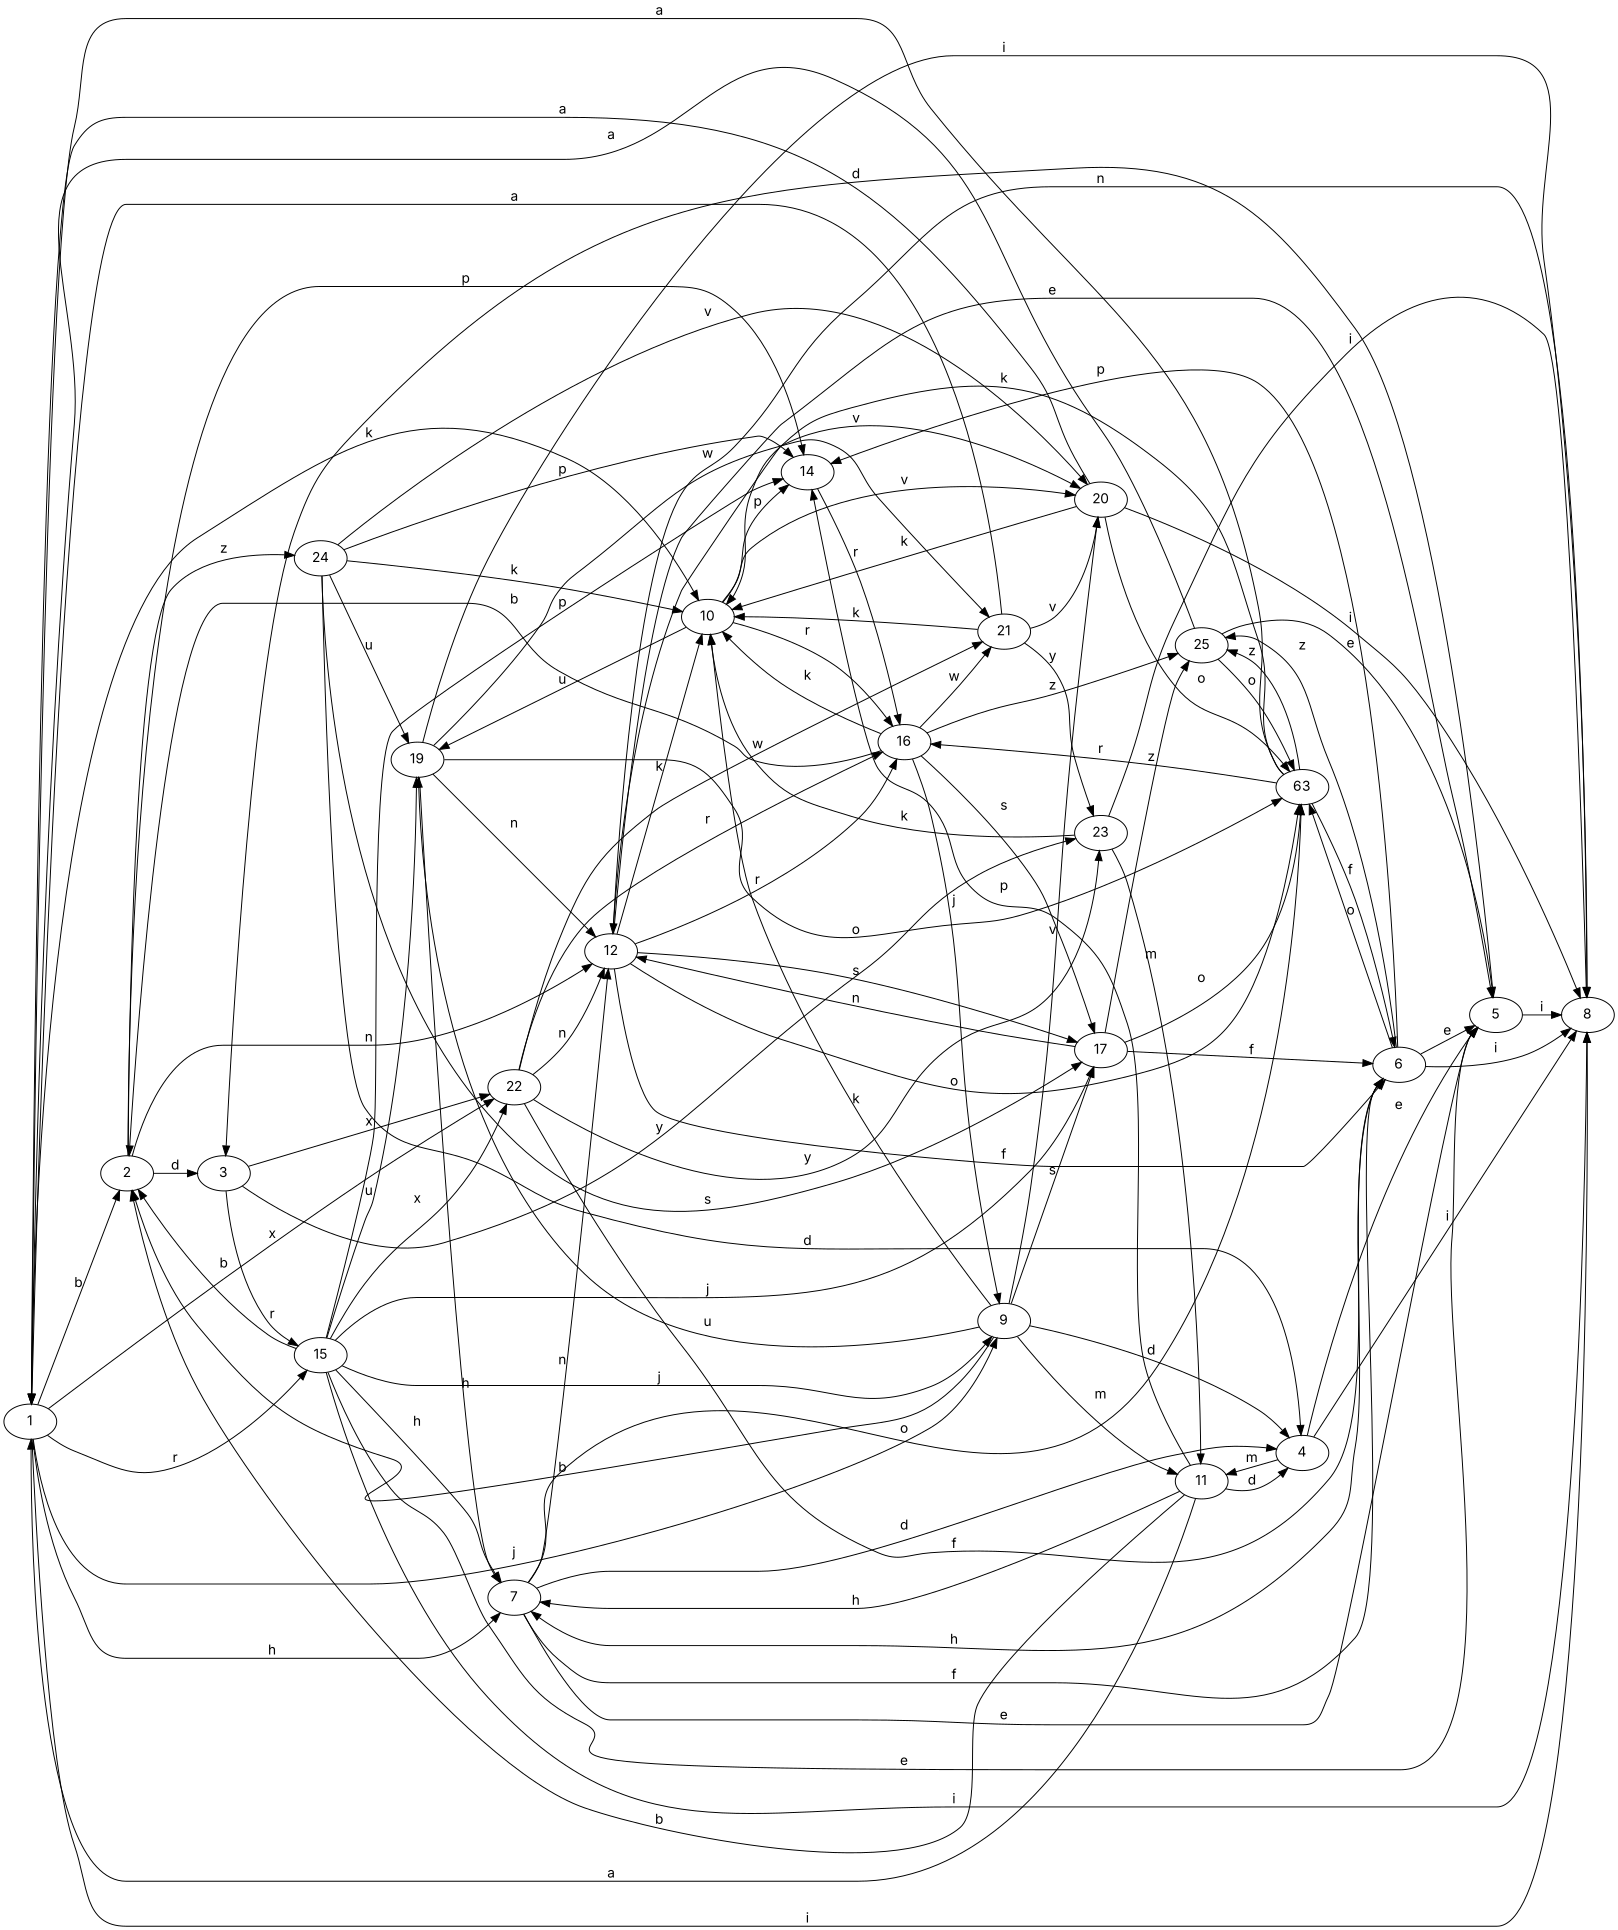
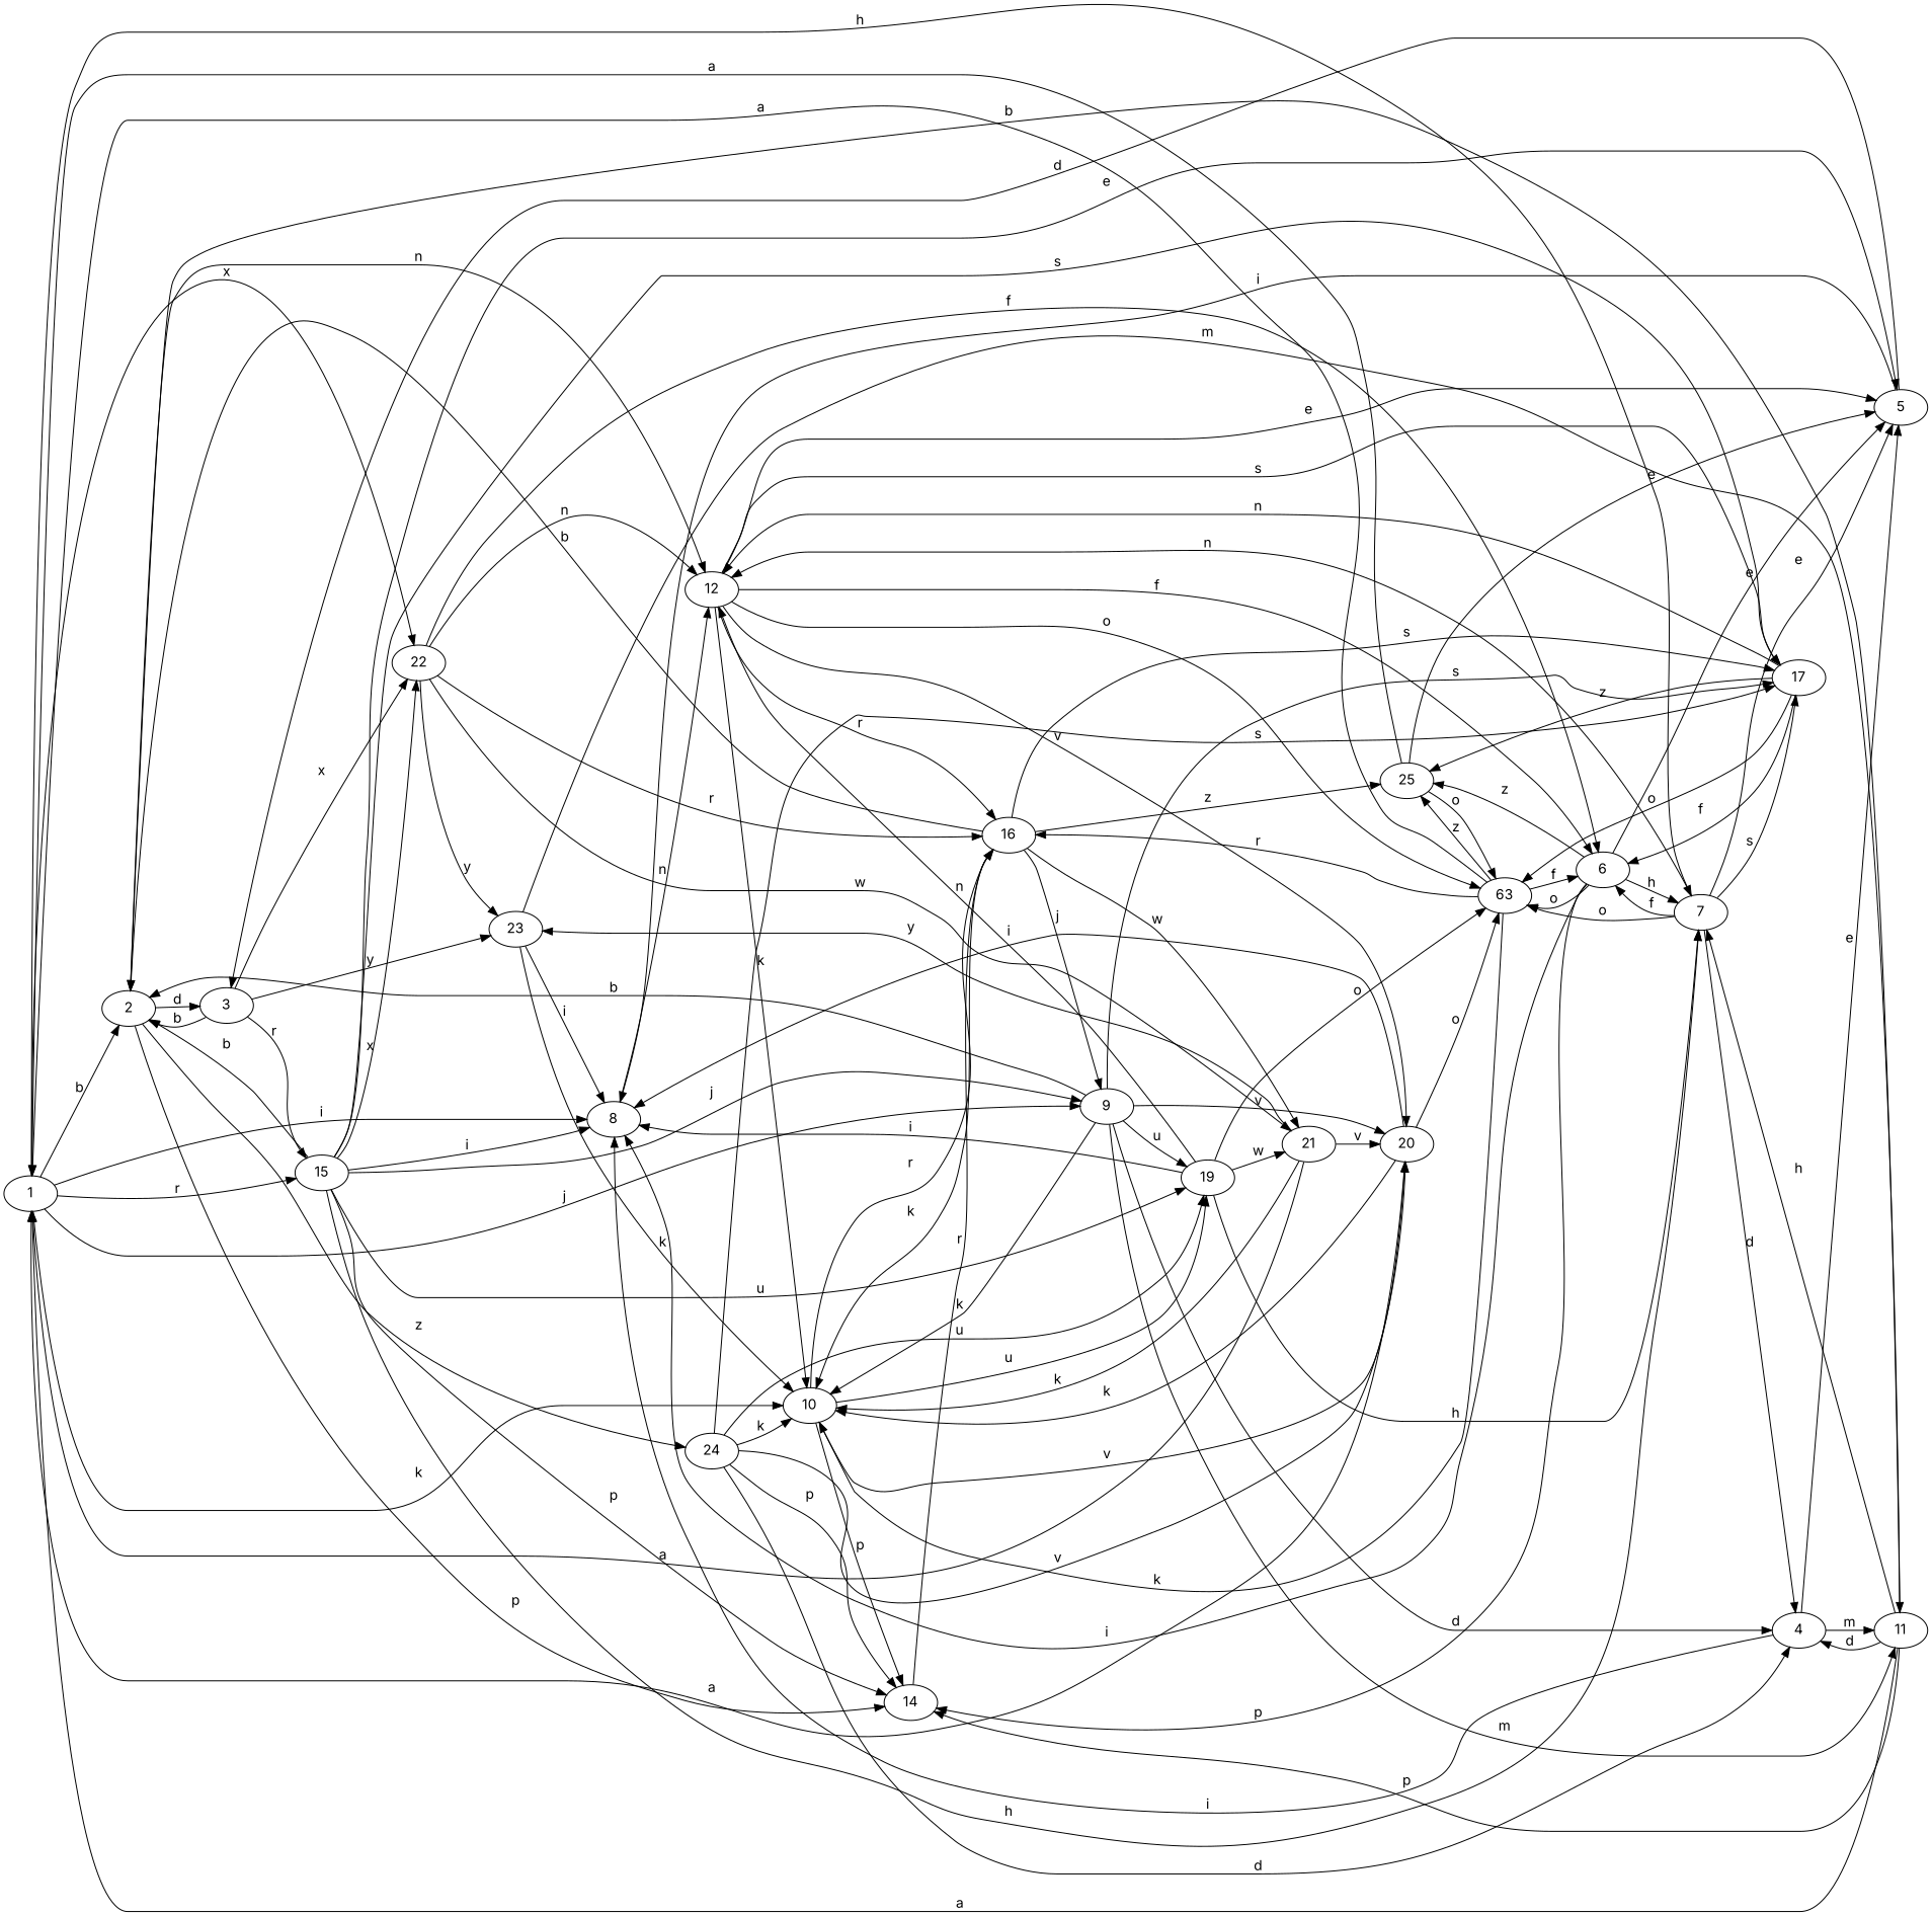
  strict digraph {
    fontname=Inter
    rankdir=LR
    node [fontname=Inter]
    edge [fontname=Inter]
    1
    2
    7
    8
    9
    10
    15
    22
    3
    12
    14
    24
    6
    4
    5
    n16 [label=63]
    17
    11
    19
    20
    16
    23
    21
    25
    1 -> 2 [label=b]
    1 -> 7 [label=h]
    1 -> 8 [label=i]
    1 -> 9 [label=j]
    1 -> 10 [label=k]
    1 -> 15 [label=r]
    1 -> 22 [label=x]
    2 -> 3 [label=d]
    2 -> 12 [label=n]
    2 -> 14 [label=p]
    2 -> 24 [label=z]
    7 -> 12 [label=n]
    7 -> 6 [label=f]
    7 -> 4 [label=d]
    7 -> 5 [label=e]
    7 -> n16 [label=o]
+   7 -> 17 [label=s]
    8 -> 12 [label=n]
    9 -> 2 [label=b]
    9 -> 10 [label=k]
    9 -> 4 [label=d]
    9 -> 17 [label=s]
    9 -> 11 [label=m]
    9 -> 19 [label=u]
    9 -> 20 [label=v]
    10 -> 14 [label=p]
    10 -> 19 [label=u]
    10 -> 20 [label=v]
    10 -> 16 [label=r]
    15 -> 2 [label=b]
    15 -> 7 [label=h]
    15 -> 8 [label=i]
    15 -> 9 [label=j]
    15 -> 22 [label=x]
    15 -> 14 [label=p]
    15 -> 5 [label=e]
-   15 -> 17 [label=j]
+   15 -> 17 [label=s]
    15 -> 19 [label=u]
    22 -> 12 [label=n]
    22 -> 6 [label=f]
    22 -> 16 [label=r]
    22 -> 23 [label=y]
    22 -> 21 [label=w]
+   3 -> 2 [label=b]
    3 -> 15 [label=r]
    3 -> 22 [label=x]
    3 -> 23 [label=y]
    12 -> 10 [label=k]
    12 -> 6 [label=f]
    12 -> 5 [label=e]
    12 -> n16 [label=o]
    12 -> 17 [label=s]
    12 -> 20 [label=v]
    12 -> 16 [label=r]
    14 -> 16 [label=r]
    24 -> 10 [label=k]
    24 -> 14 [label=p]
    24 -> 4 [label=d]
    24 -> 17 [label=s]
    24 -> 19 [label=u]
    24 -> 20 [label=v]
    6 -> 7 [label=h]
    6 -> 8 [label=i]
    6 -> 14 [label=p]
    6 -> 5 [label=e]
    6 -> n16 [label=o]
    6 -> 25 [label=z]
    4 -> 8 [label=i]
    4 -> 5 [label=e]
    4 -> 11 [label=m]
    5 -> 8 [label=i]
    5 -> 3 [label=d]
    n16 -> 1 [label=a]
    n16 -> 10 [label=k]
    n16 -> 6 [label=f]
    n16 -> 16 [label=r]
    n16 -> 25 [label=z]
    17 -> 12 [label=n]
    17 -> 6 [label=f]
    17 -> n16 [label=o]
    17 -> 25 [label=z]
    11 -> 1 [label=a]
    11 -> 2 [label=b]
    11 -> 7 [label=h]
    11 -> 14 [label=p]
    11 -> 4 [label=d]
    19 -> 7 [label=h]
    19 -> 8 [label=i]
    19 -> 12 [label=n]
    19 -> n16 [label=o]
    19 -> 21 [label=w]
    20 -> 1 [label=a]
    20 -> 8 [label=i]
    20 -> 10 [label=k]
    20 -> n16 [label=o]
    16 -> 2 [label=b]
    16 -> 9 [label=j]
    16 -> 10 [label=k]
    16 -> 17 [label=s]
    16 -> 21 [label=w]
    16 -> 25 [label=z]
    23 -> 8 [label=i]
    23 -> 10 [label=k]
    23 -> 11 [label=m]
    21 -> 1 [label=a]
    21 -> 10 [label=k]
    21 -> 20 [label=v]
    21 -> 23 [label=y]
    25 -> 1 [label=a]
    25 -> 5 [label=e]
    25 -> n16 [label=o]
  }
